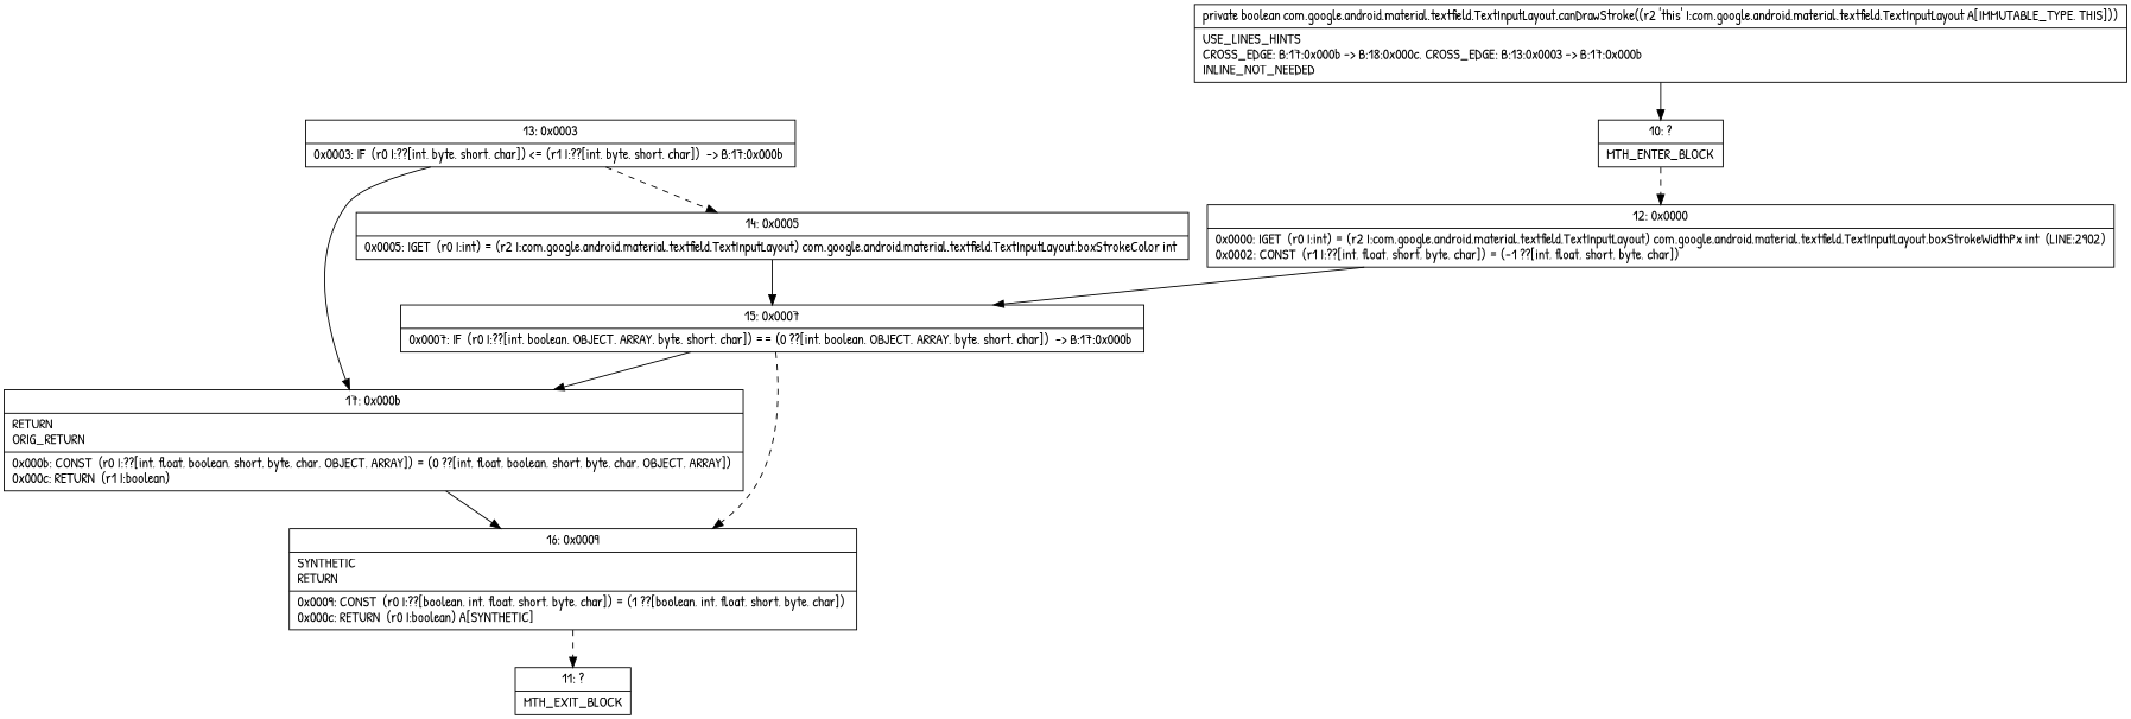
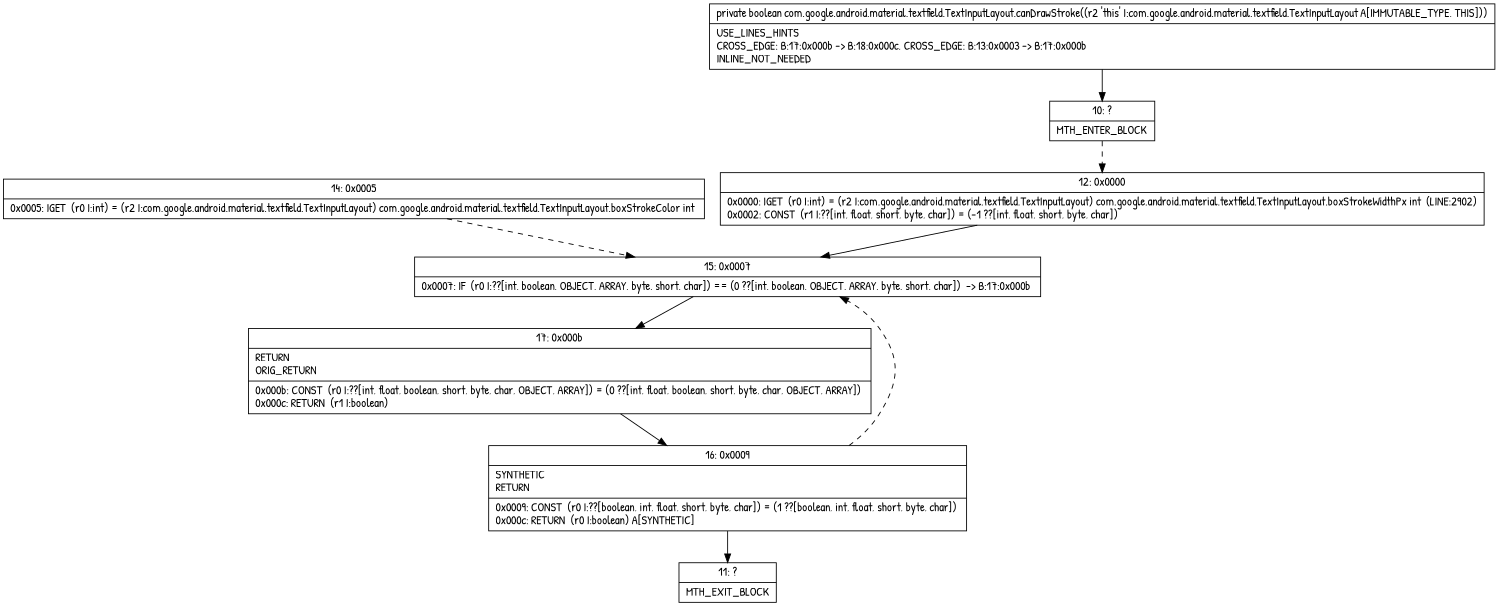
  digraph {
    fontname="Patrick Hand"
    node [fontname="Patrick Hand" shape=record]
    edge [fontname="Patrick Hand"]
    n1 [label="{10\:\ ?|MTH_ENTER_BLOCK\l}"]
    n2 [label="{12\:\ 0x0000|0x0000: IGET  (r0 I:int) = (r2 I:com.google.android.material.textfield.TextInputLayout) com.google.android.material.textfield.TextInputLayout.boxStrokeWidthPx int  (LINE:2902)\l0x0002: CONST  (r1 I:??[int, float, short, byte, char]) = (\-1 ??[int, float, short, byte, char]) \l}"]
    n3 [label="{15\:\ 0x0007|0x0007: IF  (r0 I:??[int, boolean, OBJECT, ARRAY, byte, short, char]) == (0 ??[int, boolean, OBJECT, ARRAY, byte, short, char])  \-\> B:17:0x000b \l}"]
-   n4 [label="{13\:\ 0x0003|0x0003: IF  (r0 I:??[int, byte, short, char]) \<= (r1 I:??[int, byte, short, char])  \-\> B:17:0x000b \l}"]
    n5 [label="{14\:\ 0x0005|0x0005: IGET  (r0 I:int) = (r2 I:com.google.android.material.textfield.TextInputLayout) com.google.android.material.textfield.TextInputLayout.boxStrokeColor int \l}"]
    n6 [label="{17\:\ 0x000b|RETURN\lORIG_RETURN\l|0x000b: CONST  (r0 I:??[int, float, boolean, short, byte, char, OBJECT, ARRAY]) = (0 ??[int, float, boolean, short, byte, char, OBJECT, ARRAY]) \l0x000c: RETURN  (r1 I:boolean) \l}"]
    n7 [label="{16\:\ 0x0009|SYNTHETIC\lRETURN\l|0x0009: CONST  (r0 I:??[boolean, int, float, short, byte, char]) = (1 ??[boolean, int, float, short, byte, char]) \l0x000c: RETURN  (r0 I:boolean) A[SYNTHETIC]\l}"]
    n8 [label="{11\:\ ?|MTH_EXIT_BLOCK\l}"]
    n9 [label="{private boolean com.google.android.material.textfield.TextInputLayout.canDrawStroke((r2 'this' I:com.google.android.material.textfield.TextInputLayout A[IMMUTABLE_TYPE, THIS]))  | USE_LINES_HINTS\lCROSS_EDGE: B:17:0x000b \-\> B:18:0x000c, CROSS_EDGE: B:13:0x0003 \-\> B:17:0x000b\lINLINE_NOT_NEEDED\l}"]
    n1 -> n2 [style=dashed]
    n2 -> n3
    n3 -> n6
-   n3 -> n7 [style=dashed]
-   n4 -> n5 [style=dashed]
-   n4 -> n6
-   n5 -> n3
+   n7 -> n3 [style=dashed]
+   n5 -> n3 [style=dashed]
    n6 -> n7
-   n7 -> n8 [style=dashed]
+   n7 -> n8
    n9 -> n1
  }
